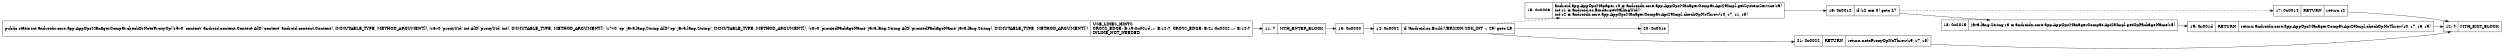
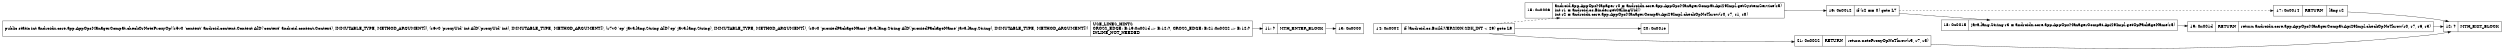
  digraph {
    rankdir=LR
    node [shape=record]
    n1 [label="{11\:\ ?|MTH_ENTER_BLOCK\l}"]
    n2 [label="{13\:\ 0x0000}"]
    n3 [label="{14\:\ 0x0004|if (android.os.Build.VERSION.SDK_INT \< 29) goto L9\l}"]
    n4 [label="{15\:\ 0x0006|android.app.AppOpsManager r0 = androidx.core.app.AppOpsManagerCompat.Api29Impl.getSystemService(r5)\lint r1 = android.os.Binder.getCallingUid()\lint r2 = androidx.core.app.AppOpsManagerCompat.Api29Impl.checkOpNoThrow(r0, r7, r1, r8)\l}"]
    n5 [label="{20\:\ 0x001e}"]
    n6 [label="{21\:\ 0x0022|RETURN\l|return noteProxyOpNoThrow(r5, r7, r8)\l}"]
    n7 [label="{16\:\ 0x0012|if (r2 == 0) goto L7\l}"]
-   n8 [label="{17\:\ 0x0014|RETURN\l|return r2\l}"]
+   n8 [label="{17\:\ 0x0014|RETURN\l|lang r2\l}"]
    n9 [label="{18\:\ 0x0015|java.lang.String r3 = androidx.core.app.AppOpsManagerCompat.Api29Impl.getOpPackageName(r5)\l}"]
    n10 [label="{12\:\ ?|MTH_EXIT_BLOCK\l}"]
    n11 [label="{19\:\ 0x001d|RETURN\l|return androidx.core.app.AppOpsManagerCompat.Api29Impl.checkOpNoThrow(r0, r7, r6, r3)\l}"]
    n12 [label="{public static int androidx.core.app.AppOpsManagerCompat.checkOrNoteProxyOp((r5v0 'context' android.content.Context A[D('context' android.content.Context), IMMUTABLE_TYPE, METHOD_ARGUMENT]), (r6v0 'proxyUid' int A[D('proxyUid' int), IMMUTABLE_TYPE, METHOD_ARGUMENT]), (r7v0 'op' java.lang.String A[D('op' java.lang.String), IMMUTABLE_TYPE, METHOD_ARGUMENT]), (r8v0 'proxiedPackageName' java.lang.String A[D('proxiedPackageName' java.lang.String), IMMUTABLE_TYPE, METHOD_ARGUMENT]))  | USE_LINES_HINTS\lCROSS_EDGE: B:19:0x001d \-\> B:12:?, CROSS_EDGE: B:21:0x0022 \-\> B:12:?\lINLINE_NOT_NEEDED\l}"]
    n1 -> n2
-   n2 -> n3
    n3 -> n4 [style=dashed]
    n3 -> n5
    n3 -> n6
    n4 -> n7
    n6 -> n10
    n7 -> n8 [style=dashed]
    n7 -> n9
    n8 -> n10
    n9 -> n11
    n11 -> n10
    n12 -> n1
  }
